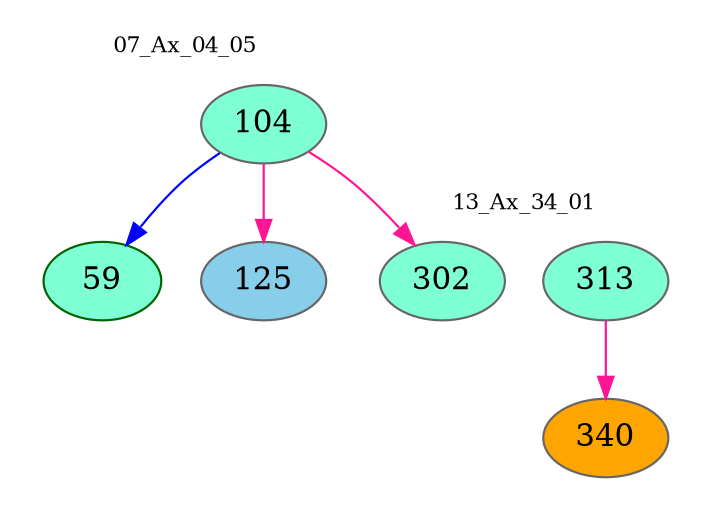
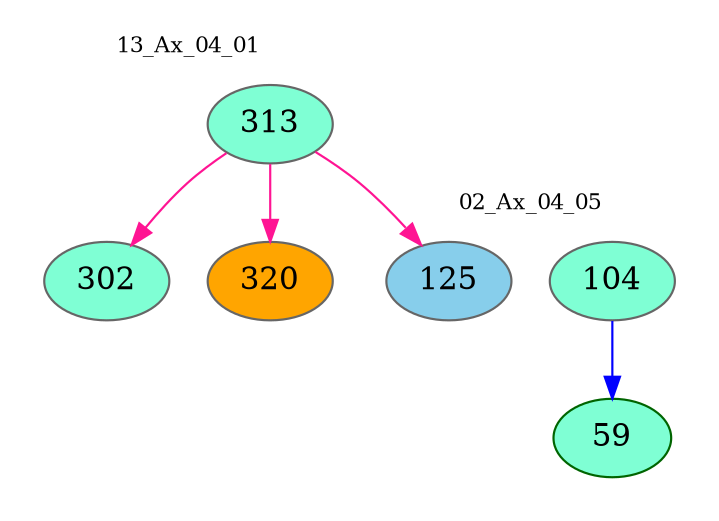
  digraph {
    node [color=gray40 fillcolor=aquamarine style=filled]
    edge [color=deeppink]
    n1 [label=104]
    n2 [color=darkgreen label=59]
    n3 [fillcolor=skyblue label=125]
    n4 [label=313]
    n5 [label=302]
-   n6 [fillcolor=orange label=340]
+   n6 [fillcolor=orange label=320]
    subgraph cluster_1 {
      color=white
      fontsize=10
-     label="07_Ax_04_05"
+     label="02_Ax_04_05"
      n1
      n2
      n3
    }
    subgraph cluster_2 {
      color=white
      fontsize=10
-     label="13_Ax_34_01"
+     label="13_Ax_04_01"
      n4
      n5
      n6
    }
    n1 -> n2 [color=blue]
-   n1 -> n3
-   n1 -> n5
+   n4 -> n3
+   n4 -> n5
    n4 -> n6
  }
